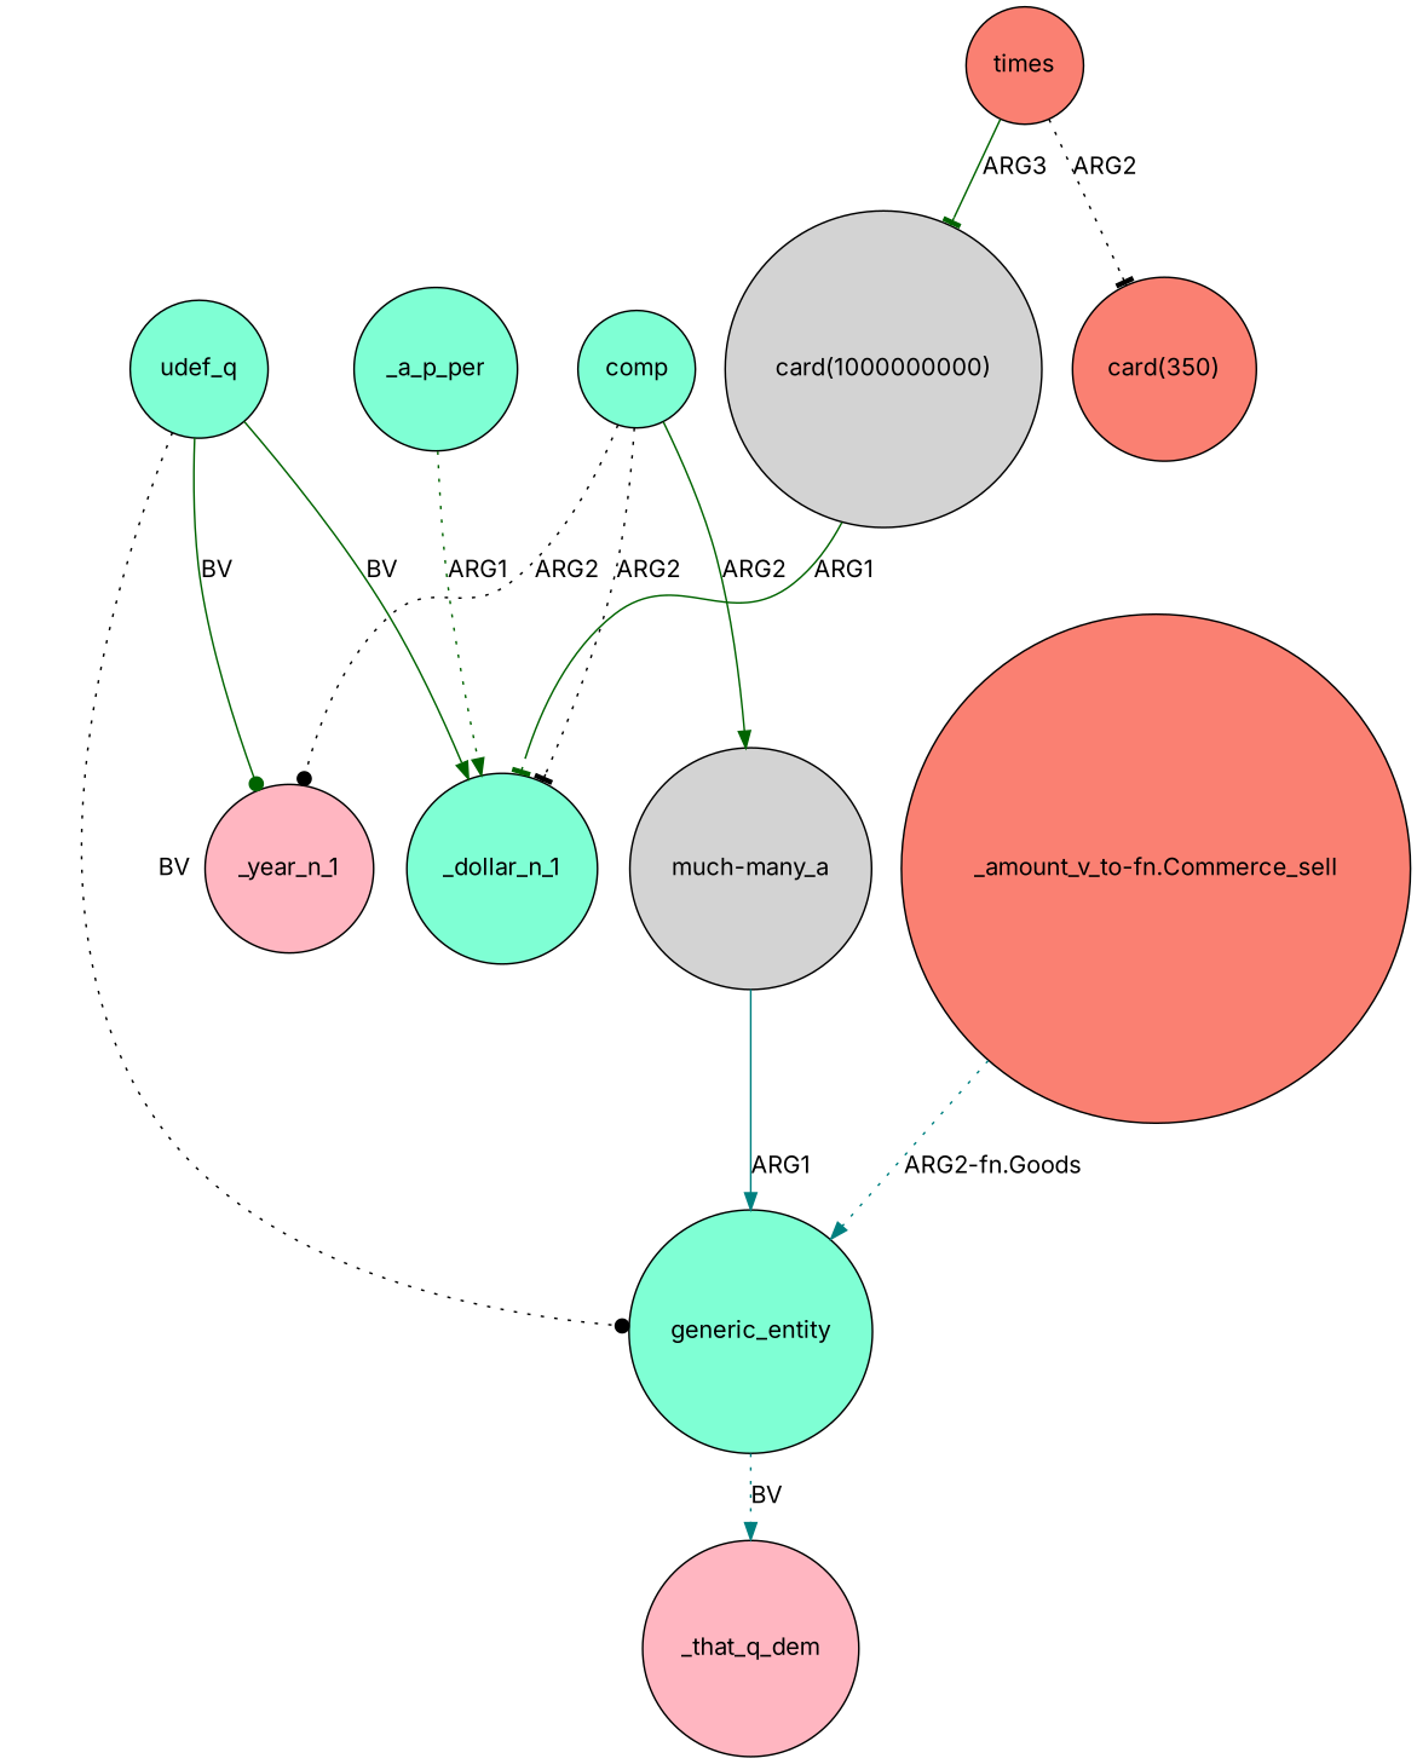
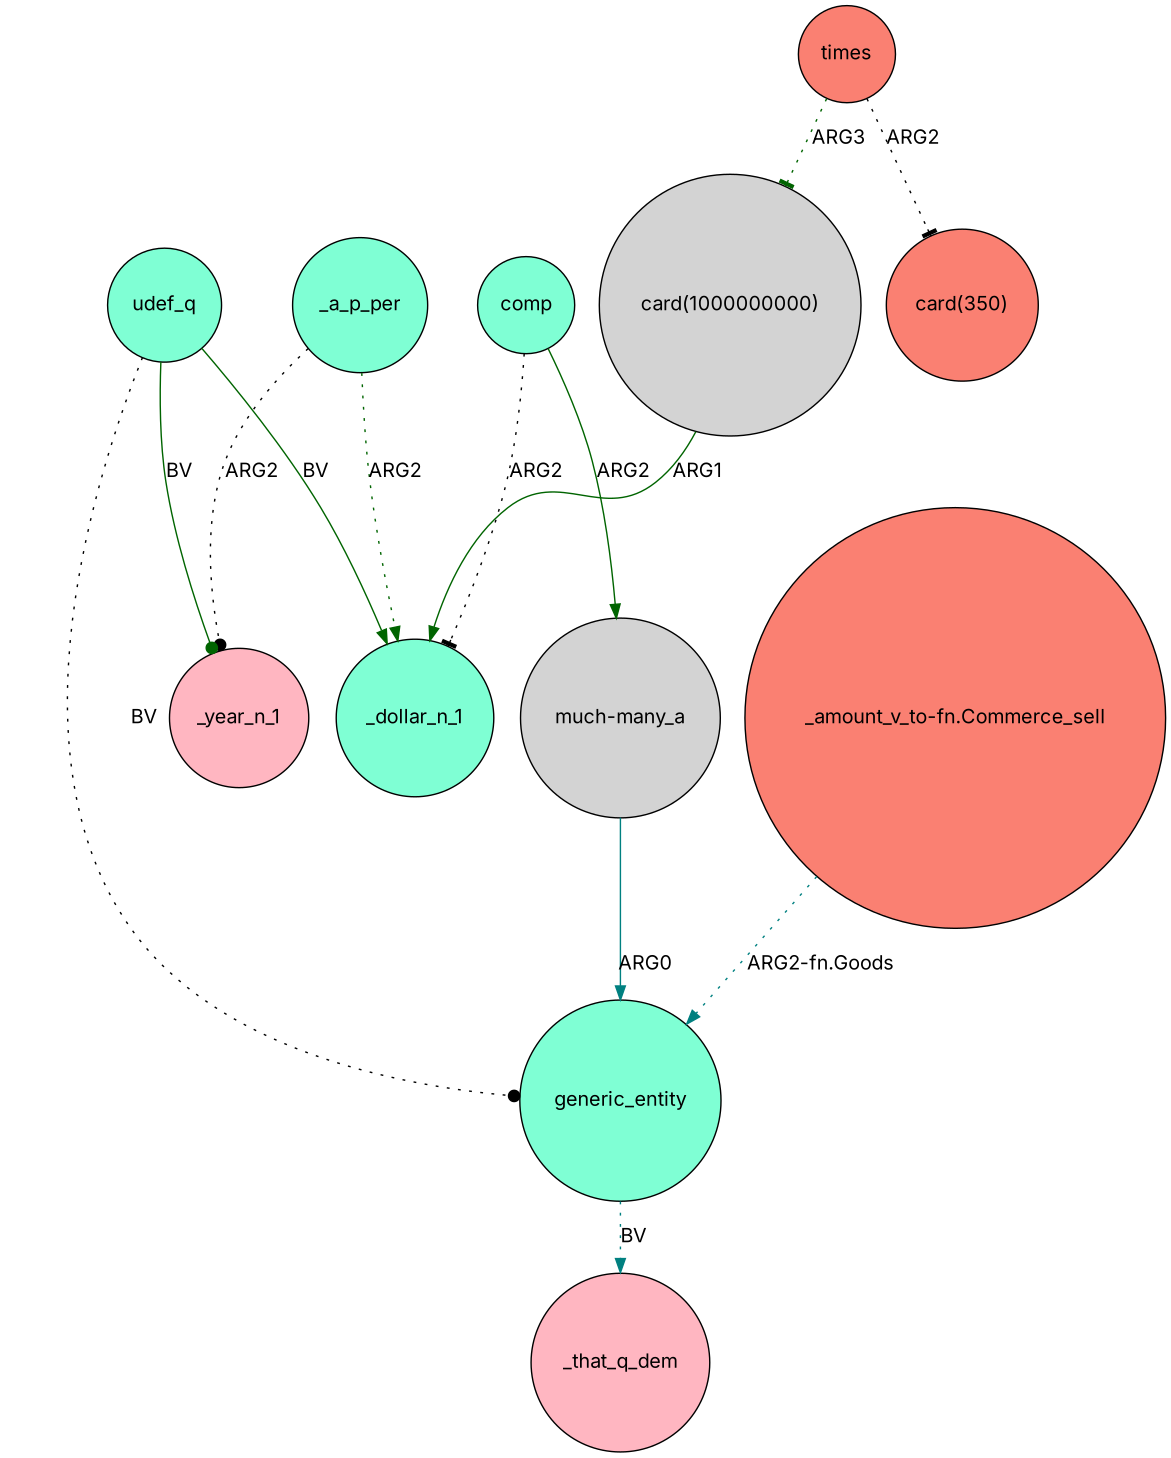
  digraph {
    fontname=Inter
    node [fillcolor=aquamarine fontname=Inter shape=circle style=filled]
    edge [arrowhead=normal color=darkgreen fontname=Inter style=dotted]
    "card(1000000000)" [fillcolor=lightgrey]
    _dollar_n_1
    _a_p_per
    _year_n_1 [fillcolor=lightpink]
    udef_q
    generic_entity
    _that_q_dem [fillcolor=lightpink]
    "much-many_a" [fillcolor=lightgrey]
    times [fillcolor=salmon]
    "card(350)" [fillcolor=salmon]
    comp
    "_amount_v_to-fn.Commerce_sell" [fillcolor=salmon]
-   "card(1000000000)" -> _dollar_n_1 [arrowhead=tee label=ARG1 style=solid]
-   _a_p_per -> _dollar_n_1 [label=ARG1]
-   comp -> _year_n_1 [arrowhead=dot color=black label=ARG2]
+   "card(1000000000)" -> _dollar_n_1 [label=ARG1 style=solid]
+   _a_p_per -> _dollar_n_1 [label=ARG2]
+   _a_p_per -> _year_n_1 [arrowhead=dot color=black label=ARG2]
    udef_q -> _dollar_n_1 [label=BV style=solid]
    udef_q -> _year_n_1 [arrowhead=dot label=BV style=solid]
    udef_q -> generic_entity [arrowhead=dot color=black label=BV]
    generic_entity -> _that_q_dem [color=teal label=BV]
-   "much-many_a" -> generic_entity [color=teal label=ARG1 style=solid]
-   times -> "card(1000000000)" [arrowhead=tee label=ARG3 style=solid]
+   "much-many_a" -> generic_entity [color=teal label=ARG0 style=solid]
+   times -> "card(1000000000)" [arrowhead=tee label=ARG3]
    times -> "card(350)" [arrowhead=tee color=black label=ARG2]
    comp -> _dollar_n_1 [arrowhead=tee color=black label=ARG2]
    comp -> "much-many_a" [label=ARG2 style=solid]
    "_amount_v_to-fn.Commerce_sell" -> generic_entity [color=teal label="ARG2-fn.Goods"]
  }
